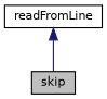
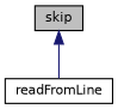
  digraph {
    rankdir=TB
    node [color=black fontname=Helvetica fontsize=10 shape=record]
    n1 [fillcolor=grey75 fontcolor=black height=0.2 label=skip style=filled width=0.4]
    n2 [height=0.2 label=readFromLine width=0.4]
-   n2 -> n1 [color=midnightblue dir=back fontname=Helvetica fontsize=10 labelfontname=Helvetica labelfontsize=10 style=solid]
+   n1 -> n2 [color=midnightblue dir=back fontname=Helvetica fontsize=10 labelfontname=Helvetica labelfontsize=10 style=solid]
  }
